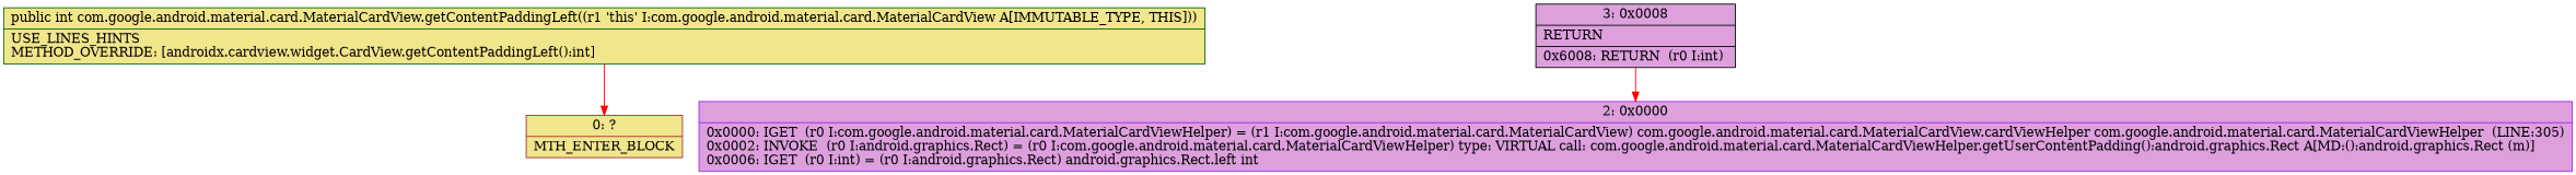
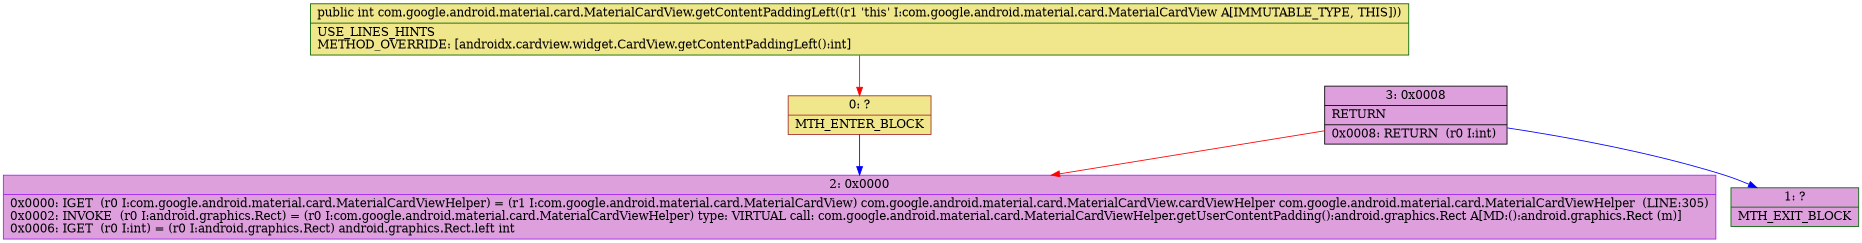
  digraph {
    node [color=darkgreen fillcolor=plum shape=record style=filled]
    edge [color=blue]
    n1 [color=brown fillcolor=khaki label="{0\:\ ?|MTH_ENTER_BLOCK\l}"]
    n2 [color=purple label="{2\:\ 0x0000|0x0000: IGET  (r0 I:com.google.android.material.card.MaterialCardViewHelper) = (r1 I:com.google.android.material.card.MaterialCardView) com.google.android.material.card.MaterialCardView.cardViewHelper com.google.android.material.card.MaterialCardViewHelper  (LINE:305)\l0x0002: INVOKE  (r0 I:android.graphics.Rect) = (r0 I:com.google.android.material.card.MaterialCardViewHelper) type: VIRTUAL call: com.google.android.material.card.MaterialCardViewHelper.getUserContentPadding():android.graphics.Rect A[MD:():android.graphics.Rect (m)]\l0x0006: IGET  (r0 I:int) = (r0 I:android.graphics.Rect) android.graphics.Rect.left int \l}"]
-   n3 [color=black label="{3\:\ 0x0008|RETURN\l|0x6008: RETURN  (r0 I:int) \l}"]
+   n3 [color=black label="{3\:\ 0x0008|RETURN\l|0x0008: RETURN  (r0 I:int) \l}"]
+   n4 [label="{1\:\ ?|MTH_EXIT_BLOCK\l}"]
    n5 [fillcolor=khaki label="{public int com.google.android.material.card.MaterialCardView.getContentPaddingLeft((r1 'this' I:com.google.android.material.card.MaterialCardView A[IMMUTABLE_TYPE, THIS]))  | USE_LINES_HINTS\lMETHOD_OVERRIDE: [androidx.cardview.widget.CardView.getContentPaddingLeft():int]\l}"]
+   n1 -> n2
    n3 -> n2 [color=red]
+   n3 -> n4
    n5 -> n1 [color=red]
  }
